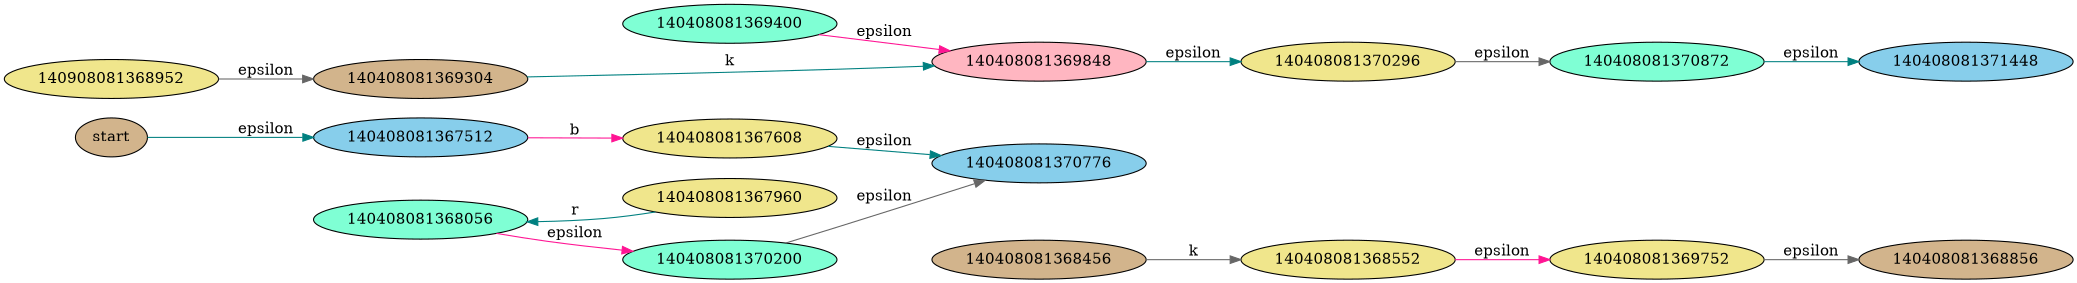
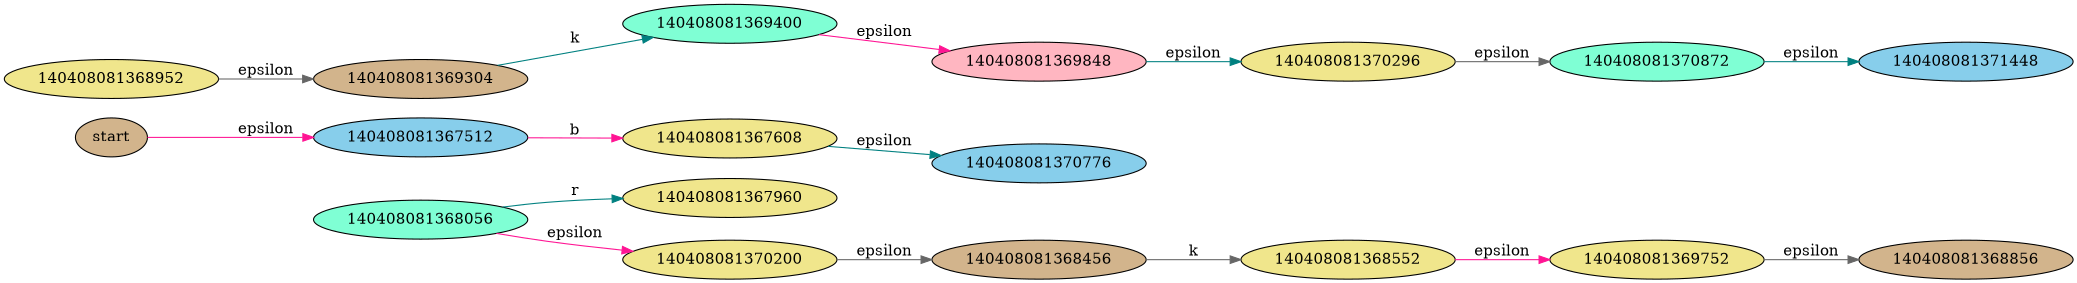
  digraph {
    fontname="DejaVu Serif"
    rankdir=LR
    node [fillcolor=khaki fontname="DejaVu Serif" style=filled]
    edge [color=teal fontname="DejaVu Serif"]
    n1 [fillcolor=tan label=start]
    140408081367512 [fillcolor=skyblue]
    140408081367608
    140408081370776 [fillcolor=skyblue]
    140408081368056 [fillcolor=aquamarine]
    140408081367960
-   140408081370200 [fillcolor=aquamarine]
+   140408081370200
    140408081368456 [fillcolor=tan]
    140408081368552
    140408081369752
    140408081368856 [fillcolor=tan]
    140408081369304 [fillcolor=tan]
-   140408081368952 [label=140908081368952]
+   140408081368952
    140408081369400 [fillcolor=aquamarine]
    140408081369848 [fillcolor=lightpink]
    140408081370296
    140408081370872 [fillcolor=aquamarine]
    140408081371448 [fillcolor=skyblue]
-   n1 -> 140408081367512 [label=epsilon]
+   n1 -> 140408081367512 [color=deeppink label=epsilon]
    140408081367512 -> 140408081367608 [color=deeppink label=b]
    140408081367608 -> 140408081370776 [label=epsilon]
    140408081368056 -> 140408081370200 [color=deeppink label=epsilon]
-   140408081367960 -> 140408081368056 [label=r]
-   140408081370200 -> 140408081370776 [color=gray40 label=epsilon]
+   140408081368056 -> 140408081367960 [label=r]
+   140408081370200 -> 140408081368456 [color=gray40 label=epsilon]
    140408081368456 -> 140408081368552 [color=gray40 label=k]
    140408081368552 -> 140408081369752 [color=deeppink label=epsilon]
    140408081369752 -> 140408081368856 [color=gray40 label=epsilon]
-   140408081369304 -> 140408081369848 [label=k]
+   140408081369304 -> 140408081369400 [label=k]
    140408081368952 -> 140408081369304 [color=gray40 label=epsilon]
    140408081369400 -> 140408081369848 [color=deeppink label=epsilon]
    140408081369848 -> 140408081370296 [label=epsilon]
    140408081370296 -> 140408081370872 [color=gray40 label=epsilon]
    140408081370872 -> 140408081371448 [label=epsilon]
  }
